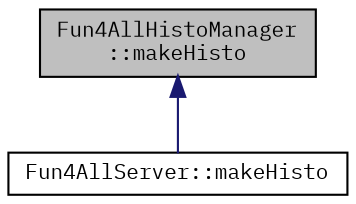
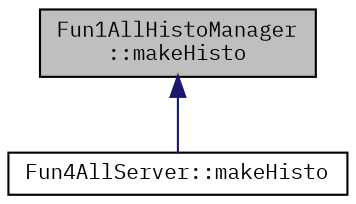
  digraph {
    rankdir=TB
    fontname="IBM Plex Mono"
    node [color=black fontname="IBM Plex Mono" fontsize=10 shape=record]
-   n1 [fillcolor=grey75 fontcolor=black height=0.2 label="Fun4AllHistoManager\l::makeHisto" style=filled width=0.4]
+   n1 [fillcolor=grey75 fontcolor=black height=0.2 label="Fun1AllHistoManager\l::makeHisto" style=filled width=0.4]
    n2 [height=0.2 label="Fun4AllServer::makeHisto" width=0.4]
    n1 -> n2 [color=midnightblue dir=back fontname="IBM Plex Mono" fontsize=10 labelfontname=FreeSans labelfontsize=10 style=solid]
  }
